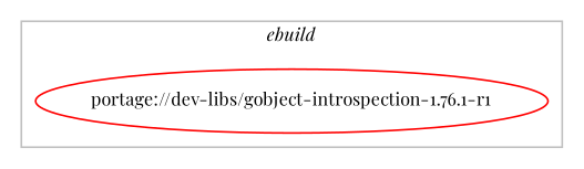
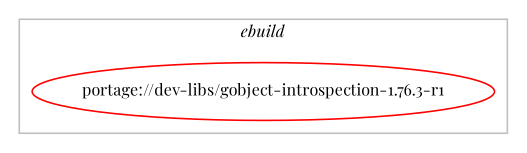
  digraph {
    compound=true
    concentrate=true
    fontname="Playfair Display"
    fontsize=10
    newrank=true
    rankdir=LR
    ranksep=1.5
-   n1 [color=red fontname="Playfair Display" fontsize=10 label="portage://dev-libs/gobject-introspection-1.76.1-r1" width=4]
+   n1 [color=red fontname="Playfair Display" fontsize=10 label="portage://dev-libs/gobject-introspection-1.76.3-r1" width=4]
    subgraph cluster_1 {
      color=gray
      label=<<i>ebuild</i>>
      n1
    }
    subgraph cluster_2 {
      color=gray
      label=<<i>dependencies</i>>
      subgraph cluster_3 {
        color=gray
        fillcolor="#eeeeee"
        label=<<i>compile</i>>
        style=filled
      }
      subgraph cluster_4 {
        color=gray
        fillcolor="#eeeeee"
        label=<<i>compile and run</i>>
        style=filled
      }
      subgraph cluster_5 {
        color=gray
        fillcolor="#eeeeee"
        label=<<i>run</i>>
        style=filled
      }
    }
    subgraph cluster_6 {
      color=gray
      label=<<i>candidates</i>>
      rank=same
    }
  }
